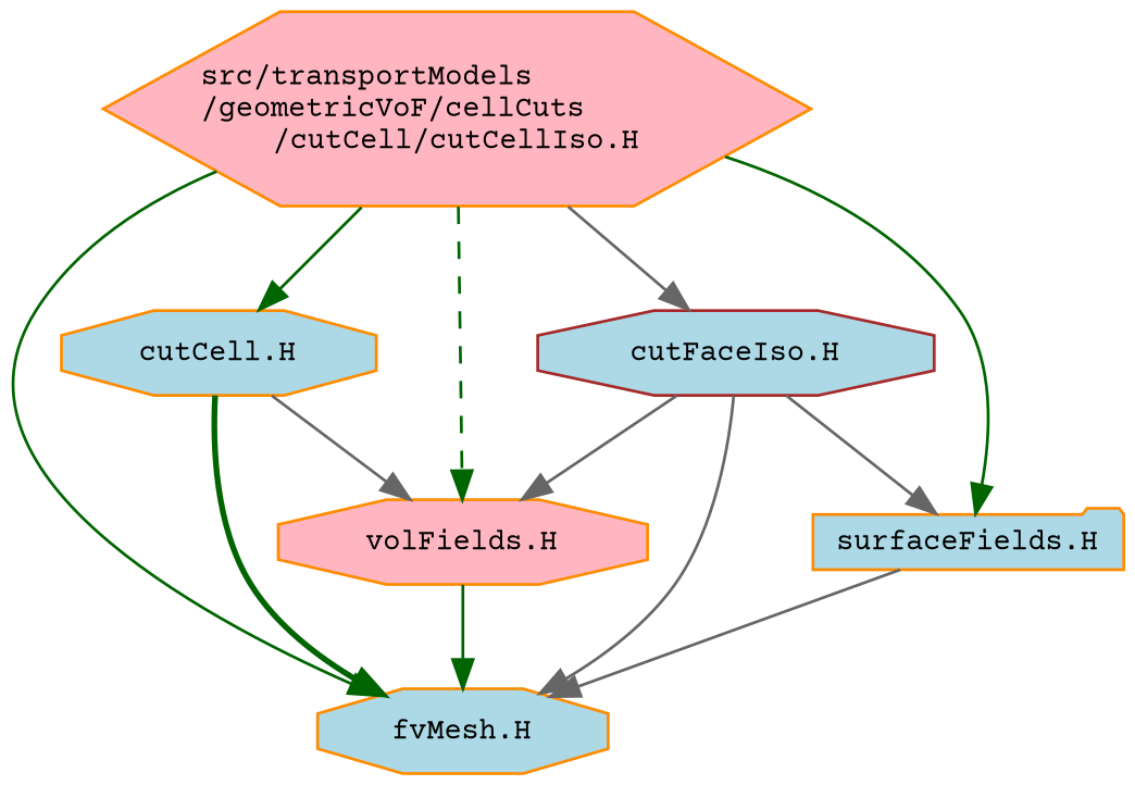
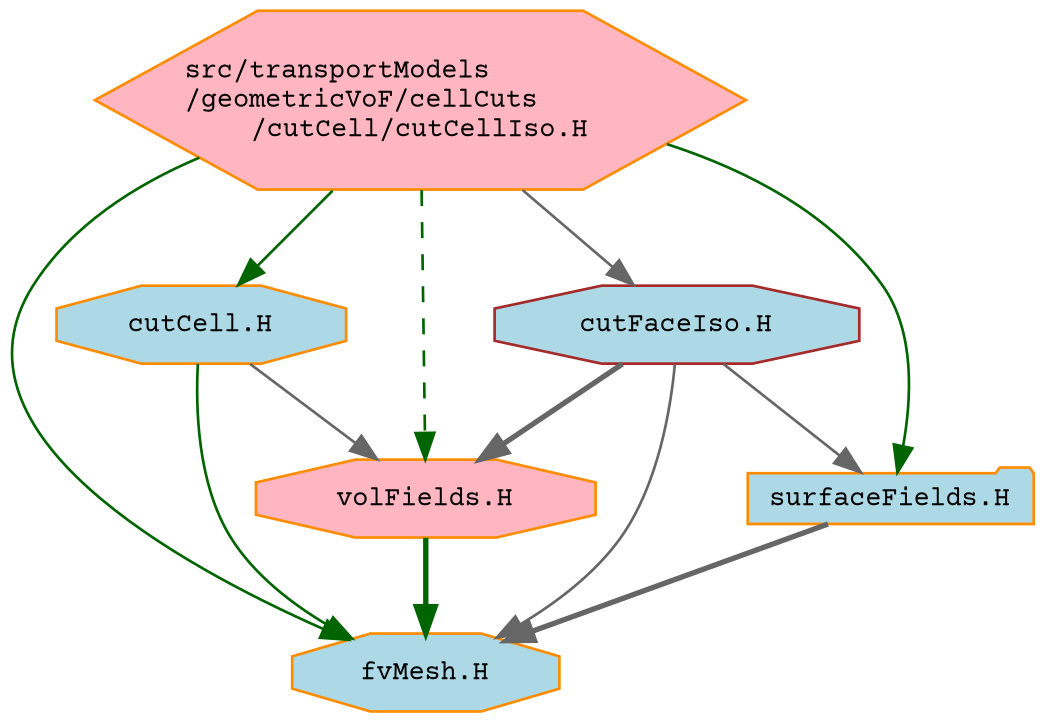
  digraph {
    fontname="Courier Prime"
    node [color=darkorange fillcolor=lightblue fontname="Courier Prime" fontsize=10 shape=octagon style=filled]
    edge [color=darkgreen fontname="Courier Prime" fontsize=10 labelfontname=Helvetica labelfontsize=10 style=solid]
    n1 [fillcolor=lightpink fontcolor=black height=0.2 label="src/transportModels\l/geometricVoF/cellCuts\l/cutCell/cutCellIso.H" shape=hexagon width=0.4]
    n2 [height=0.2 label="cutCell.H" width=0.4]
    n3 [height=0.2 label="fvMesh.H" width=0.4]
    n4 [fillcolor=lightpink height=0.2 label="volFields.H" width=0.4]
    n5 [height=0.2 label="surfaceFields.H" shape=folder width=0.4]
    n6 [color=brown height=0.2 label="cutFaceIso.H" width=0.4]
    n1 -> n2
    n1 -> n3
    n1 -> n4 [style=dashed]
    n1 -> n5
    n1 -> n6 [color=gray40]
-   n2 -> n3 [style=bold]
+   n2 -> n3
    n2 -> n4 [color=gray40]
-   n4 -> n3
-   n5 -> n3 [color=gray40]
+   n4 -> n3 [style=bold]
+   n5 -> n3 [color=gray40 style=bold]
    n6 -> n3 [color=gray40]
-   n6 -> n4 [color=gray40]
+   n6 -> n4 [color=gray40 style=bold]
    n6 -> n5 [color=gray40]
  }
